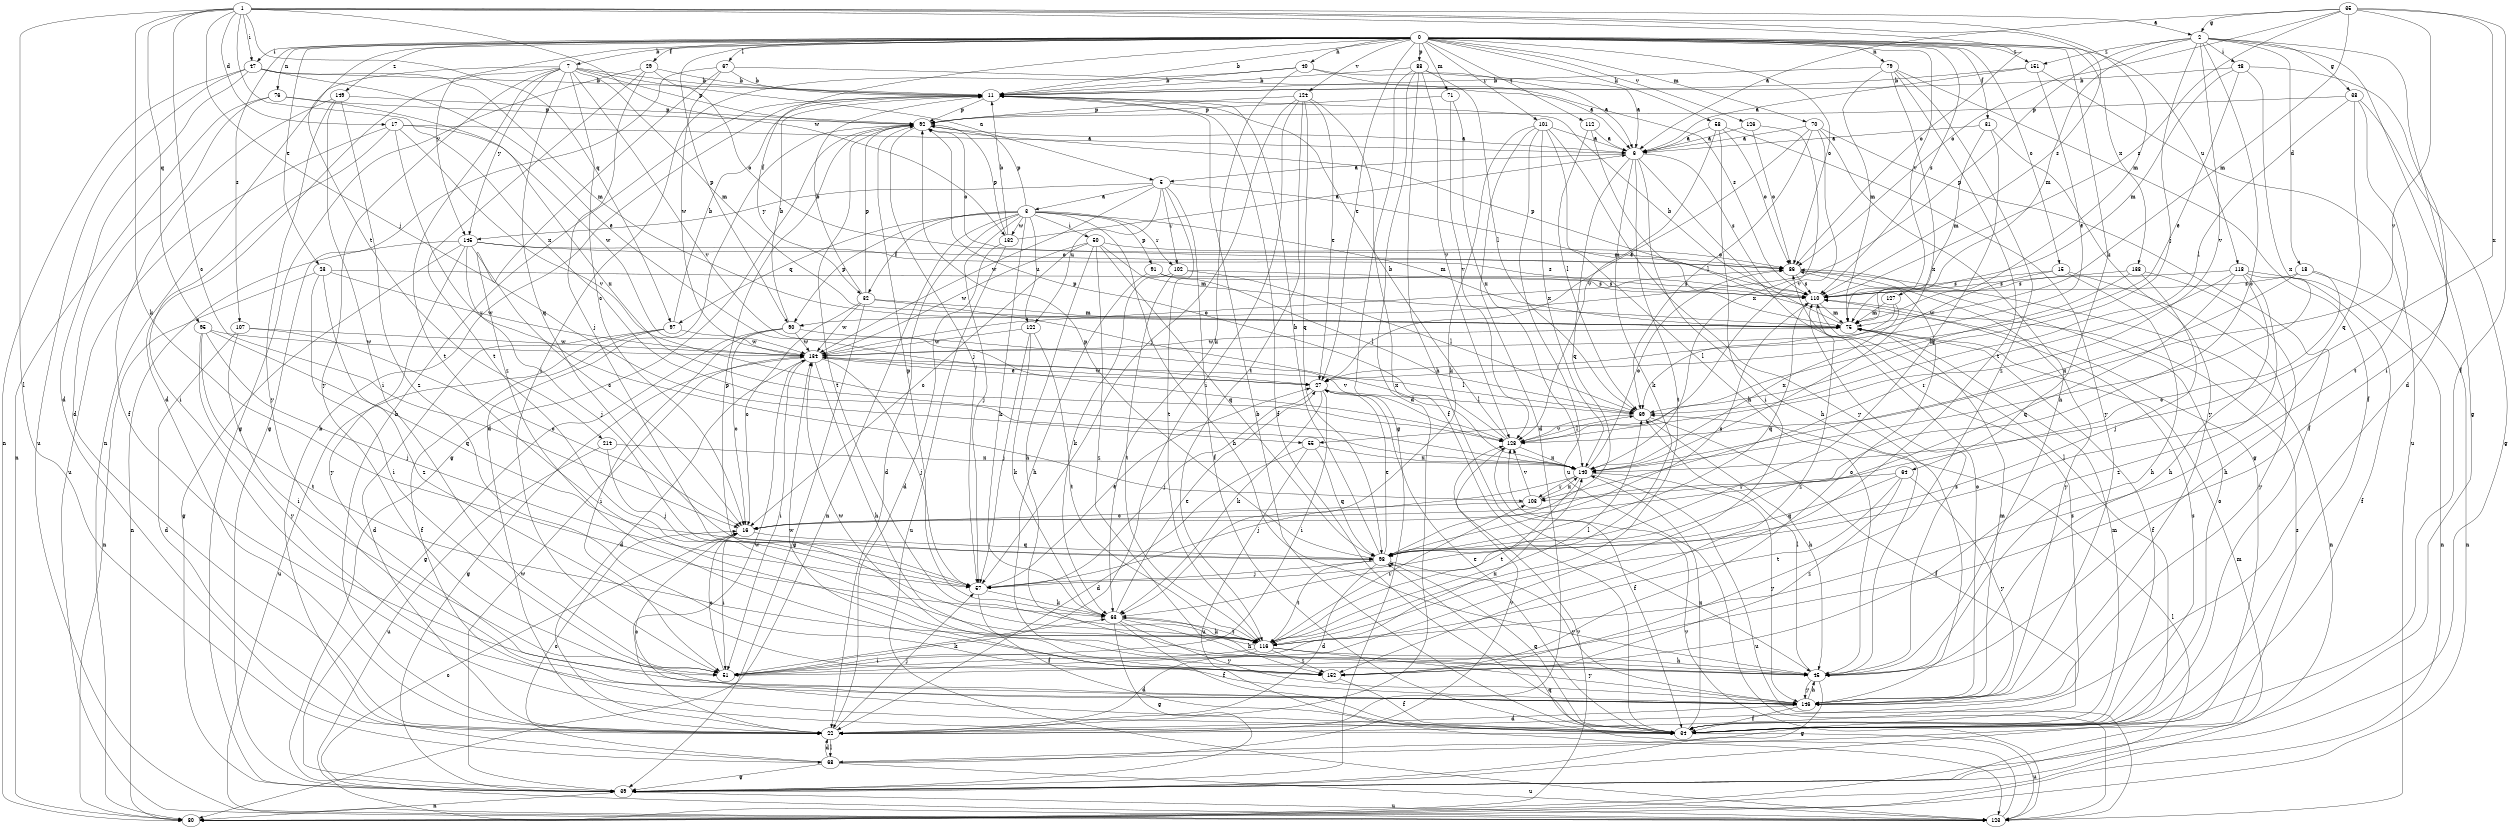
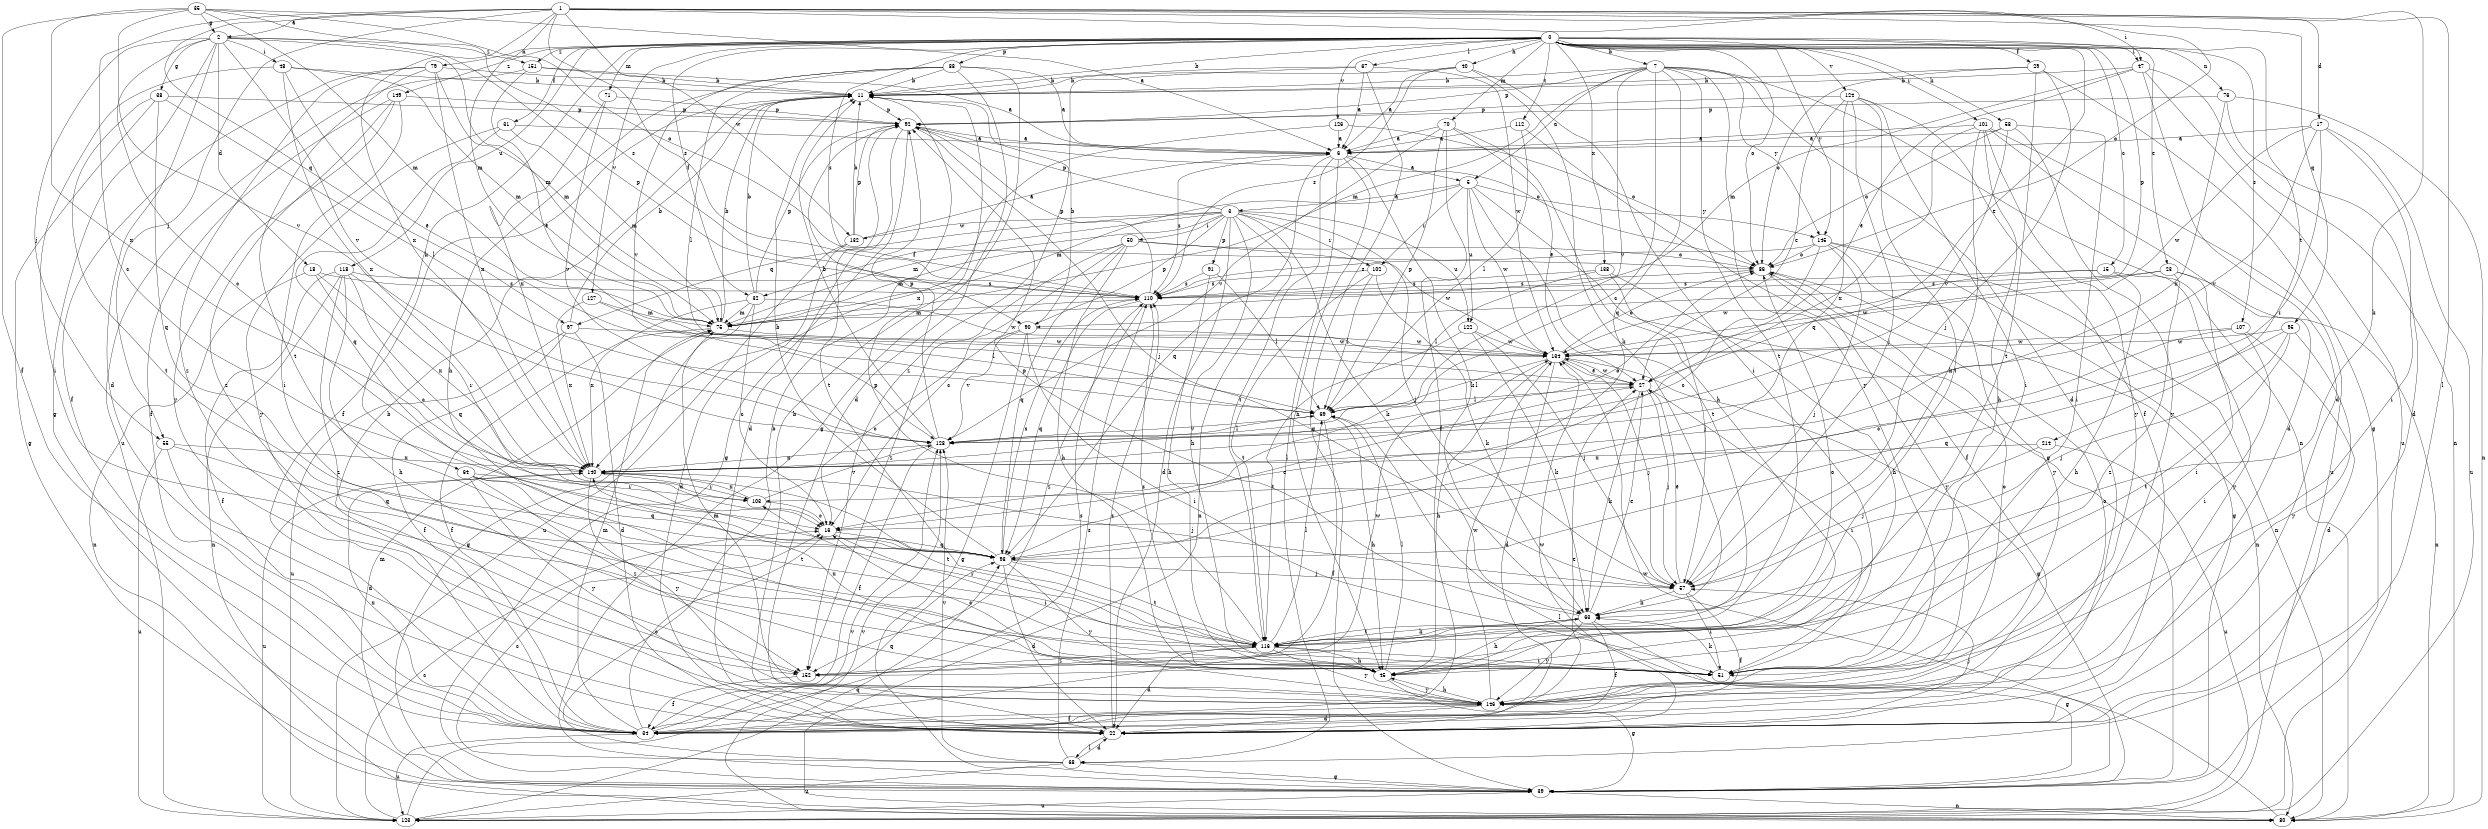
  strict digraph {
    0
    7
    11
    15
    23
    27
    29
    31
    32
    40
    47
    58
    n13 [label=64]
    67
    70
    71
    76
    79
    86
    88
    90
    101
    107
    110
    112
    n26 [label=214]
    118
    124
    126
    127
    138
    145
    149
    151
    16
    75
    22
    128
    80
    92
    5
    116
    98
    146
    34
    45
    134
    51
    152
    63
    57
    69
    39
    6
    140
    123
    103
    1
    2
    17
    55
    68
    95
    97
    132
    18
    38
    48
    35
    3
    50
    91
    102
    122
    0 -> 7 [label=b]
    0 -> 11 [label=b]
    0 -> 15 [label=c]
    0 -> 23 [label=e]
    0 -> 27 [label=e]
    0 -> 29 [label=f]
    0 -> 31 [label=f]
    0 -> 32 [label=f]
    0 -> 40 [label=h]
    0 -> 47 [label=i]
    0 -> 58 [label=k]
    0 -> n13 [label=k]
    0 -> 67 [label=l]
    0 -> 70 [label=m]
    0 -> 71 [label=m]
    0 -> 76 [label=n]
    0 -> 79 [label=n]
    0 -> 86 [label=o]
    0 -> 88 [label=p]
    0 -> 90 [label=p]
    0 -> 101 [label=r]
    0 -> 107 [label=s]
    0 -> 110 [label=s]
    0 -> 112 [label=t]
    0 -> n26 [label=t]
    0 -> 118 [label=u]
    0 -> 124 [label=v]
    0 -> 126 [label=v]
    0 -> 127 [label=v]
    0 -> 138 [label=x]
    0 -> 145 [label=y]
    0 -> 149 [label=z]
    0 -> 151 [label=z]
    7 -> 11 [label=b]
    7 -> 145 [label=y]
    7 -> 16 [label=c]
    7 -> 75 [label=m]
    7 -> 22 [label=d]
    7 -> 128 [label=v]
    7 -> 80 [label=n]
    7 -> 92 [label=p]
    7 -> 5 [label=a]
    7 -> 116 [label=t]
    7 -> 98 [label=q]
    7 -> 146 [label=y]
    11 -> 92 [label=p]
    11 -> 34 [label=f]
    15 -> 110 [label=s]
    15 -> 146 [label=y]
    15 -> 45 [label=h]
    15 -> 134 [label=w]
    23 -> 110 [label=s]
    23 -> 80 [label=n]
    23 -> 134 [label=w]
    23 -> 51 [label=i]
    23 -> 152 [label=z]
    27 -> 134 [label=w]
    27 -> 51 [label=i]
    27 -> 63 [label=k]
    27 -> 57 [label=j]
    27 -> 69 [label=l]
    29 -> 11 [label=b]
    29 -> 86 [label=o]
    29 -> 116 [label=t]
    29 -> 57 [label=j]
    29 -> 39 [label=g]
    31 -> 75 [label=m]
    31 -> 98 [label=q]
    31 -> 146 [label=y]
    31 -> 6 [label=a]
    32 -> 11 [label=b]
    32 -> 16 [label=c]
    32 -> 75 [label=m]
    32 -> 92 [label=p]
    32 -> 134 [label=w]
    32 -> 39 [label=g]
    32 -> 140 [label=x]
    40 -> 11 [label=b]
    40 -> 110 [label=s]
    40 -> 51 [label=i]
    40 -> 63 [label=k]
    40 -> 6 [label=a]
    47 -> 11 [label=b]
    47 -> 27 [label=e]
    47 -> 75 [label=m]
    47 -> 22 [label=d]
    47 -> 80 [label=n]
    47 -> 123 [label=u]
    58 -> 86 [label=o]
    58 -> 128 [label=v]
    58 -> 146 [label=y]
    58 -> 51 [label=i]
    58 -> 6 [label=a]
    n13 -> 116 [label=t]
    n13 -> 98 [label=q]
    n13 -> 146 [label=y]
    n13 -> 152 [label=z]
    n13 -> 103 [label=r]
    67 -> 11 [label=b]
    67 -> 134 [label=w]
    67 -> 152 [label=z]
    67 -> 39 [label=g]
    67 -> 6 [label=a]
    70 -> 27 [label=e]
    70 -> 128 [label=v]
    70 -> 34 [label=f]
    70 -> 45 [label=h]
-   70 -> 69 [label=l]
+   70 -> 69 [label=p]
    70 -> 6 [label=a]
    71 -> 128 [label=v]
    71 -> 92 [label=p]
    71 -> 140 [label=x]
    76 -> 22 [label=d]
    76 -> 80 [label=n]
    76 -> 92 [label=p]
    76 -> 140 [label=x]
    79 -> 11 [label=b]
    79 -> 75 [label=m]
    79 -> 116 [label=t]
    79 -> 34 [label=f]
    79 -> 152 [label=z]
    79 -> 140 [label=x]
    86 -> 110 [label=s]
    86 -> 80 [label=n]
    86 -> 146 [label=y]
    88 -> 11 [label=b]
    88 -> 22 [label=d]
    88 -> 128 [label=v]
    88 -> 45 [label=h]
    88 -> 69 [label=l]
    88 -> 39 [label=g]
    88 -> 6 [label=a]
    90 -> 11 [label=b]
    90 -> 16 [label=c]
    90 -> 128 [label=v]
    90 -> 134 [label=w]
    90 -> 51 [label=i]
    90 -> 39 [label=g]
    101 -> 22 [label=d]
    101 -> 146 [label=y]
    101 -> 45 [label=h]
    101 -> 63 [label=k]
    101 -> 6 [label=a]
    101 -> 140 [label=x]
    101 -> 123 [label=u]
    107 -> 16 [label=c]
    107 -> 22 [label=d]
    107 -> 134 [label=w]
    107 -> 51 [label=i]
    110 -> 75 [label=m]
    110 -> 92 [label=p]
    110 -> 98 [label=q]
    110 -> 152 [label=z]
    112 -> 69 [label=l]
    112 -> 39 [label=g]
    112 -> 6 [label=a]
    n26 -> 57 [label=j]
    n26 -> 140 [label=x]
    n26 -> 123 [label=u]
    118 -> 110 [label=s]
    118 -> 80 [label=n]
    118 -> 98 [label=q]
    118 -> 34 [label=f]
    118 -> 45 [label=h]
    118 -> 152 [label=z]
    118 -> 103 [label=r]
    124 -> 27 [label=e]
    124 -> 92 [label=p]
    124 -> 116 [label=t]
    124 -> 98 [label=q]
    124 -> 34 [label=f]
    124 -> 51 [label=i]
    124 -> 57 [label=j]
    126 -> 86 [label=o]
    126 -> 6 [label=a]
    126 -> 140 [label=x]
    127 -> 75 [label=m]
    127 -> 69 [label=l]
    127 -> 140 [label=x]
    138 -> 110 [label=s]
    138 -> 45 [label=h]
    138 -> 57 [label=j]
    138 -> 69 [label=l]
    145 -> 86 [label=o]
    145 -> 110 [label=s]
    145 -> 16 [label=c]
    145 -> 80 [label=n]
    145 -> 146 [label=y]
    145 -> 57 [label=j]
    145 -> 39 [label=g]
    149 -> 92 [label=p]
    149 -> 146 [label=y]
    149 -> 34 [label=f]
    149 -> 51 [label=i]
    149 -> 152 [label=z]
    151 -> 11 [label=b]
    151 -> 27 [label=e]
    151 -> 6 [label=a]
    151 -> 123 [label=u]
    16 -> 98 [label=q]
    16 -> 51 [label=i]
    75 -> 11 [label=b]
    75 -> 34 [label=f]
    75 -> 134 [label=w]
    22 -> 11 [label=b]
    22 -> 110 [label=s]
    22 -> 134 [label=w]
    22 -> 57 [label=j]
    22 -> 68 [label=l]
    128 -> 11 [label=b]
    128 -> 92 [label=p]
    128 -> 34 [label=f]
    128 -> 69 [label=l]
    128 -> 140 [label=x]
    80 -> 128 [label=v]
    80 -> 69 [label=l]
    92 -> 86 [label=o]
    92 -> 22 [label=d]
    92 -> 116 [label=t]
    92 -> 57 [label=j]
    92 -> 39 [label=g]
    92 -> 6 [label=a]
    5 -> 145 [label=y]
    5 -> 75 [label=m]
    5 -> 116 [label=t]
    5 -> 34 [label=f]
    5 -> 134 [label=w]
    5 -> 3 [label=a]
    5 -> 102 [label=r]
    5 -> 122 [label=u]
    116 -> 22 [label=d]
    116 -> 92 [label=p]
    116 -> 146 [label=y]
    116 -> 45 [label=h]
    116 -> 51 [label=i]
    116 -> 152 [label=z]
    116 -> 63 [label=k]
    116 -> 69 [label=l]
    116 -> 103 [label=r]
    98 -> 11 [label=b]
    98 -> 27 [label=e]
    98 -> 110 [label=s]
    98 -> 22 [label=d]
-   98 -> 92 [label=p]
    98 -> 116 [label=t]
    98 -> 146 [label=y]
    98 -> 57 [label=j]
    146 -> 86 [label=o]
    146 -> 75 [label=m]
    146 -> 22 [label=d]
    146 -> 34 [label=f]
    146 -> 45 [label=h]
    146 -> 134 [label=w]
    34 -> 11 [label=b]
    34 -> 27 [label=e]
    34 -> 86 [label=o]
    34 -> 110 [label=s]
    34 -> 16 [label=c]
    34 -> 75 [label=m]
    34 -> 98 [label=q]
    34 -> 140 [label=x]
    34 -> 123 [label=u]
    45 -> 110 [label=s]
    45 -> 146 [label=y]
    45 -> 69 [label=l]
    45 -> 39 [label=g]
    134 -> 27 [label=e]
    134 -> 86 [label=o]
    134 -> 22 [label=d]
    134 -> 45 [label=h]
    134 -> 57 [label=j]
    134 -> 69 [label=l]
    134 -> 39 [label=g]
    51 -> 16 [label=c]
    51 -> 63 [label=k]
    51 -> 140 [label=x]
    152 -> 86 [label=o]
    152 -> 34 [label=f]
    152 -> 134 [label=w]
    63 -> 27 [label=e]
    63 -> 92 [label=p]
    63 -> 116 [label=t]
    63 -> 146 [label=y]
    63 -> 34 [label=f]
    63 -> 45 [label=h]
    63 -> 39 [label=g]
    57 -> 27 [label=e]
    57 -> 34 [label=f]
-   134 -> 51 [label=i]
+   57 -> 51 [label=i]
    57 -> 63 [label=k]
    69 -> 128 [label=v]
    69 -> 34 [label=f]
    69 -> 45 [label=h]
    39 -> 75 [label=m]
    39 -> 80 [label=n]
    39 -> 134 [label=w]
    39 -> 123 [label=u]
    6 -> 110 [label=s]
    6 -> 5 [label=a]
    6 -> 116 [label=t]
    6 -> 98 [label=q]
    6 -> 45 [label=h]
    6 -> 63 [label=k]
    6 -> 68 [label=l]
    140 -> 86 [label=o]
    140 -> 116 [label=t]
    140 -> 146 [label=y]
    140 -> 57 [label=j]
    140 -> 123 [label=u]
    140 -> 103 [label=r]
    123 -> 16 [label=c]
    123 -> 128 [label=v]
    123 -> 98 [label=q]
    103 -> 16 [label=c]
    103 -> 128 [label=v]
    103 -> 140 [label=x]
    1 -> 47 [label=i]
    1 -> 86 [label=o]
    1 -> 110 [label=s]
    1 -> 16 [label=c]
    1 -> 75 [label=m]
    1 -> 63 [label=k]
    1 -> 140 [label=x]
    1 -> 2 [label=a]
    1 -> 17 [label=d]
    1 -> 55 [label=j]
    1 -> 68 [label=l]
    1 -> 95 [label=q]
    1 -> 97 [label=q]
    1 -> 132 [label=w]
    2 -> 90 [label=p]
    2 -> 151 [label=z]
    2 -> 16 [label=c]
    2 -> 75 [label=m]
    2 -> 22 [label=d]
    2 -> 128 [label=v]
    2 -> 39 [label=g]
    2 -> 55 [label=j]
    2 -> 18 [label=d]
    2 -> 38 [label=g]
    2 -> 48 [label=i]
    17 -> 128 [label=v]
    17 -> 134 [label=w]
    17 -> 51 [label=i]
    17 -> 6 [label=a]
    17 -> 123 [label=u]
    17 -> 103 [label=r]
    55 -> 22 [label=d]
    55 -> 98 [label=q]
    55 -> 140 [label=x]
    55 -> 123 [label=u]
    68 -> 11 [label=b]
    68 -> 110 [label=s]
    68 -> 16 [label=c]
    68 -> 22 [label=d]
    68 -> 128 [label=v]
    68 -> 39 [label=g]
    68 -> 123 [label=u]
    95 -> 116 [label=t]
    95 -> 98 [label=q]
    95 -> 146 [label=y]
    95 -> 134 [label=w]
    95 -> 57 [label=j]
    97 -> 11 [label=b]
    97 -> 22 [label=d]
    97 -> 34 [label=f]
    97 -> 134 [label=w]
    97 -> 123 [label=u]
    132 -> 11 [label=b]
    132 -> 22 [label=d]
    132 -> 92 [label=p]
    132 -> 6 [label=a]
    132 -> 123 [label=u]
    18 -> 110 [label=s]
    18 -> 16 [label=c]
    18 -> 80 [label=n]
    18 -> 140 [label=x]
    38 -> 92 [label=p]
    38 -> 116 [label=t]
    38 -> 98 [label=q]
    38 -> 69 [label=l]
    38 -> 39 [label=g]
    48 -> 11 [label=b]
    48 -> 27 [label=e]
    48 -> 75 [label=m]
    48 -> 51 [label=i]
    48 -> 140 [label=x]
    35 -> 86 [label=o]
    35 -> 110 [label=s]
    35 -> 75 [label=m]
    35 -> 128 [label=v]
    35 -> 34 [label=f]
    35 -> 6 [label=a]
    35 -> 140 [label=x]
    35 -> 2 [label=g]
    3 -> 32 [label=f]
    3 -> 90 [label=p]
    3 -> 75 [label=m]
    3 -> 22 [label=d]
    3 -> 80 [label=n]
    3 -> 92 [label=p]
    3 -> 45 [label=h]
    3 -> 63 [label=k]
    3 -> 57 [label=j]
    3 -> 97 [label=q]
    3 -> 132 [label=w]
    3 -> 50 [label=i]
    3 -> 91 [label=p]
    3 -> 102 [label=r]
    3 -> 122 [label=u]
    50 -> 86 [label=o]
    50 -> 16 [label=c]
    50 -> 75 [label=m]
    50 -> 98 [label=q]
    50 -> 45 [label=h]
    50 -> 134 [label=w]
    50 -> 152 [label=z]
    91 -> 110 [label=s]
    91 -> 45 [label=h]
    91 -> 69 [label=l]
    102 -> 110 [label=s]
    102 -> 116 [label=t]
    102 -> 63 [label=k]
    102 -> 69 [label=l]
    122 -> 116 [label=t]
    122 -> 134 [label=w]
    122 -> 63 [label=k]
    122 -> 57 [label=j]
  }
